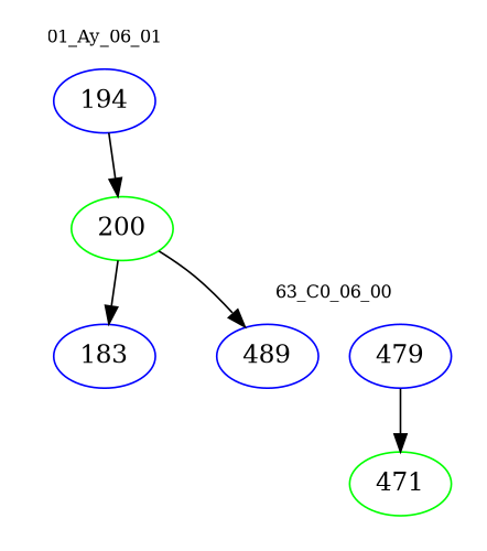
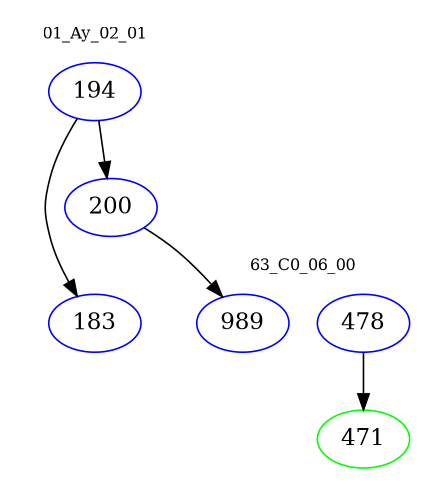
  digraph {
    node [color=blue]
    edge [color=black]
    n1 [label=194]
    n2 [label=183]
-   n3 [color=green label=200]
-   n4 [label=479]
+   n3 [label=200]
+   n4 [label=478]
    n5 [color=green label=471]
-   n6 [label=489]
+   n6 [label=989]
    subgraph cluster_1 {
      color=white
      fontsize=10
-     label="01_Ay_06_01"
+     label="01_Ay_02_01"
      n1
      n2
      n3
    }
    subgraph cluster_2 {
      color=white
      fontsize=10
      label="63_C0_06_00"
      n4
      n5
      n6
    }
-   n3 -> n2
+   n1 -> n2
    n1 -> n3
    n3 -> n6
    n4 -> n5
  }
